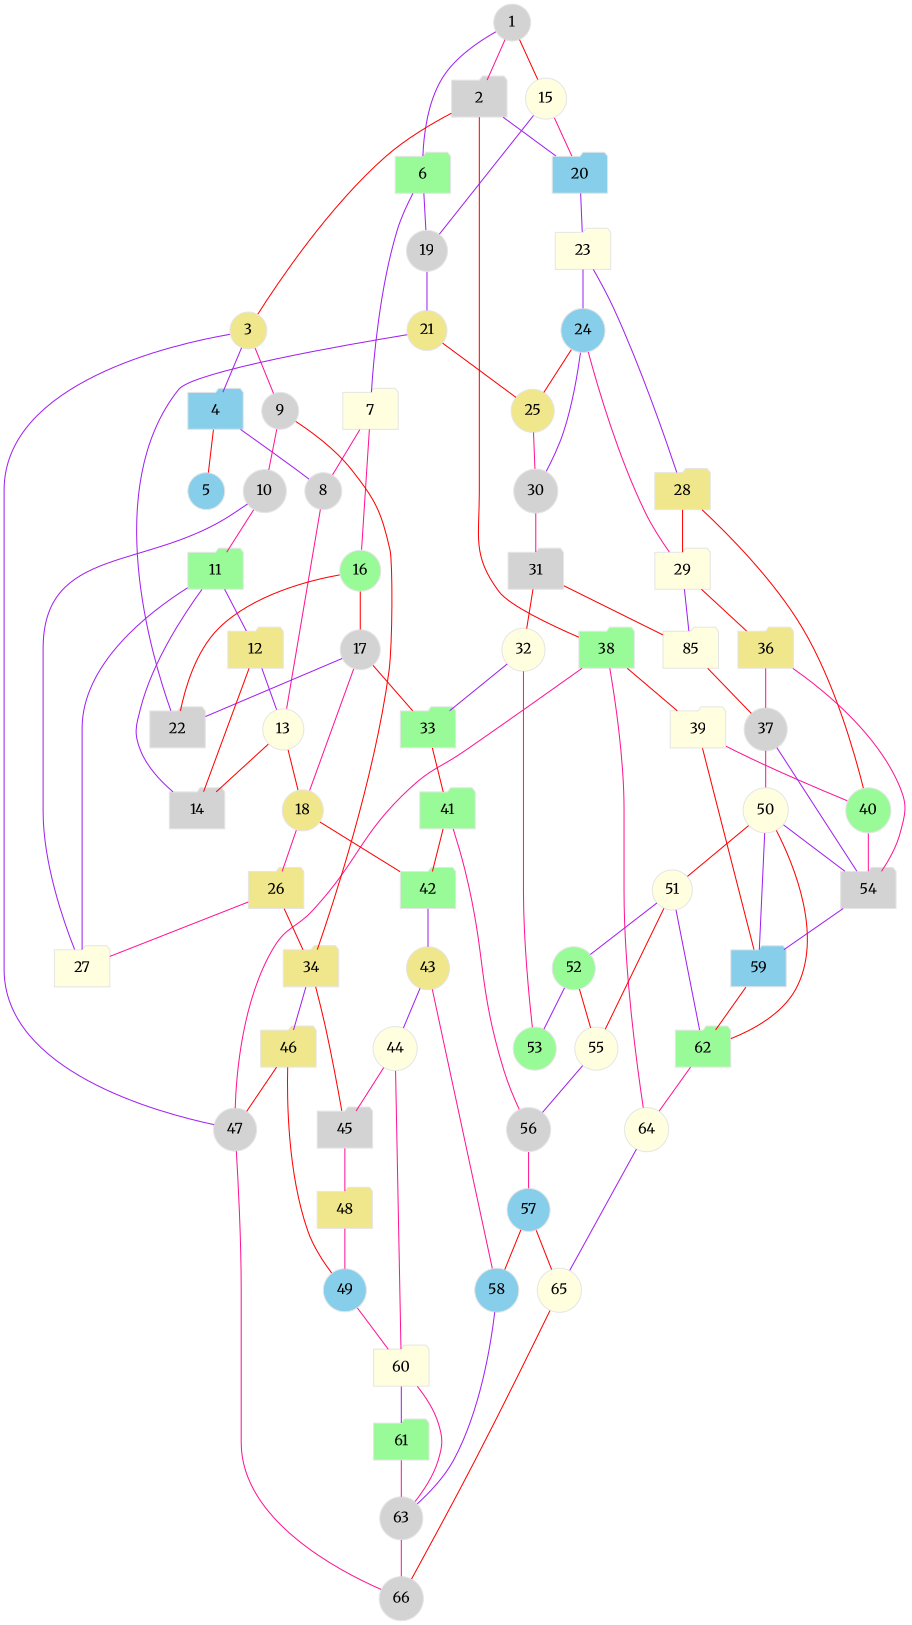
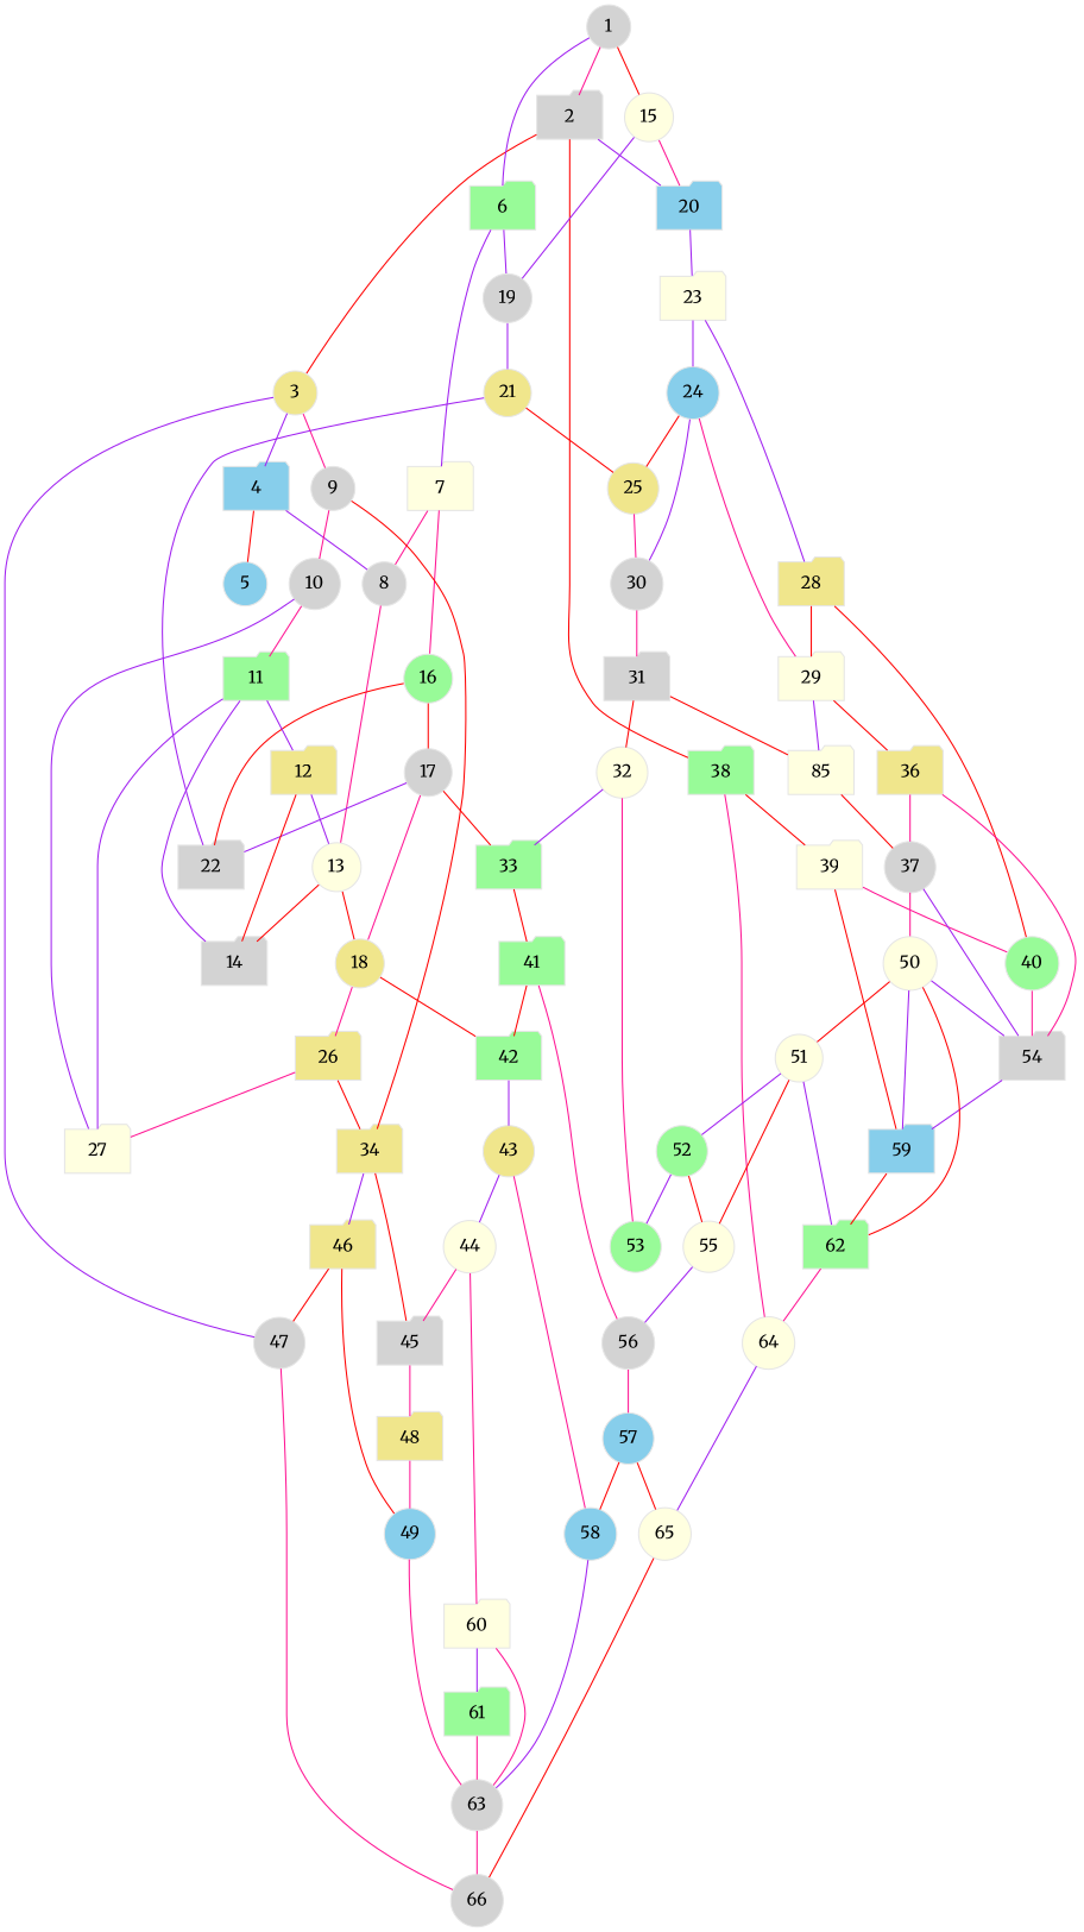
  graph {
    fontname=Merriweather
    node [color=gray90 fillcolor=lightgrey fontname=Merriweather shape=circle style=filled]
    edge [color=red fontname=Merriweather weight=1.0]
    2 [shape=folder]
    1
    6 [fillcolor=palegreen shape=folder]
    15 [fillcolor=lightyellow]
    3 [fillcolor=khaki]
    20 [fillcolor=skyblue shape=folder]
    38 [fillcolor=palegreen shape=folder]
    7 [fillcolor=lightyellow shape=folder]
    19
    4 [fillcolor=skyblue shape=folder]
    9
    47
    23 [fillcolor=lightyellow shape=folder]
    39 [fillcolor=lightyellow shape=folder]
    64 [fillcolor=lightyellow]
    5 [fillcolor=skyblue]
    8
    10
    34 [fillcolor=khaki shape=folder]
    66
    13 [fillcolor=lightyellow]
    16 [fillcolor=palegreen]
    21 [fillcolor=khaki]
    17
    22 [shape=folder]
    14 [shape=folder]
    18 [fillcolor=khaki]
    11 [fillcolor=palegreen shape=folder]
    27 [fillcolor=lightyellow shape=folder]
    45 [shape=folder]
    46 [fillcolor=khaki shape=folder]
    12 [fillcolor=khaki shape=folder]
    26 [fillcolor=khaki shape=folder]
    42 [fillcolor=palegreen shape=folder]
    33 [fillcolor=palegreen shape=folder]
    41 [fillcolor=palegreen shape=folder]
    43 [fillcolor=khaki]
    25 [fillcolor=khaki]
    24 [fillcolor=skyblue]
    28 [fillcolor=khaki shape=folder]
    30
    29 [fillcolor=lightyellow shape=folder]
    40 [fillcolor=palegreen]
    n44 [fillcolor=lightyellow label=85 shape=folder]
    36 [fillcolor=khaki shape=folder]
    31 [shape=folder]
    54 [shape=folder]
    37
    32 [fillcolor=lightyellow]
    53 [fillcolor=palegreen]
    56
    48 [fillcolor=khaki shape=folder]
    49 [fillcolor=skyblue]
    50 [fillcolor=lightyellow]
    59 [fillcolor=skyblue shape=folder]
    51 [fillcolor=lightyellow]
    62 [fillcolor=palegreen shape=folder]
    65 [fillcolor=lightyellow]
    57 [fillcolor=skyblue]
    44 [fillcolor=lightyellow]
    58 [fillcolor=skyblue]
    60 [fillcolor=lightyellow shape=folder]
    63
    61 [fillcolor=palegreen shape=folder]
    52 [fillcolor=palegreen]
    55 [fillcolor=lightyellow]
    2 -- 3
    2 -- 20 [color=purple]
    2 -- 38
    1 -- 2 [color=deeppink]
    1 -- 6 [color=purple]
    1 -- 15 [weight=2.0]
    6 -- 7 [color=purple]
    6 -- 19 [color=purple]
    15 -- 20 [color=deeppink]
    15 -- 19 [color=purple]
    3 -- 4 [color=purple]
    3 -- 9 [color=deeppink]
    3 -- 47 [color=purple]
    20 -- 23 [color=purple weight=2.0]
-   38 -- 47 [color=deeppink]
    38 -- 39
    38 -- 64 [color=deeppink]
    7 -- 8 [color=deeppink]
    7 -- 16 [color=deeppink]
    19 -- 21 [color=purple]
    4 -- 5 [weight=2.0]
    4 -- 8 [color=purple]
    9 -- 10 [color=deeppink]
    9 -- 34
    47 -- 66 [color=deeppink]
    23 -- 24 [color=purple weight=2.0]
    23 -- 28 [color=purple]
    39 -- 40 [color=deeppink]
    39 -- 59
    64 -- 65 [color=purple weight=2.0]
    8 -- 13 [color=deeppink]
    10 -- 11 [color=deeppink]
    10 -- 27 [color=purple]
    34 -- 45
    34 -- 46 [color=purple]
    13 -- 14 [weight=2.0]
    13 -- 18
    16 -- 17
    16 -- 22
    21 -- 22 [color=purple]
    21 -- 25
    17 -- 22 [color=purple]
    17 -- 18 [color=deeppink weight=2.0]
    17 -- 33 [weight=2.0]
    18 -- 26 [color=deeppink]
    18 -- 42
    11 -- 14 [color=purple weight=3.0]
    11 -- 27 [color=purple]
    11 -- 12 [color=purple]
    45 -- 48 [color=deeppink]
    46 -- 47
    46 -- 49
    12 -- 13 [color=purple]
    12 -- 14
    26 -- 34
    26 -- 27 [color=deeppink]
    42 -- 43 [color=purple]
    33 -- 41
    41 -- 42
    41 -- 56 [color=deeppink]
    43 -- 44 [color=purple]
    43 -- 58 [color=deeppink]
    25 -- 30 [color=deeppink]
    24 -- 25
    24 -- 30 [color=purple]
    24 -- 29 [color=deeppink weight=2.0]
    28 -- 29
    28 -- 40
    30 -- 31 [color=deeppink]
    29 -- n44 [color=purple]
    29 -- 36
    40 -- 54 [color=deeppink weight=2.0]
    n44 -- 37 [weight=2.0]
    36 -- 54 [color=deeppink]
    36 -- 37 [color=deeppink]
    31 -- n44
    31 -- 32 [weight=2.0]
    54 -- 59 [color=purple]
    37 -- 54 [color=purple]
    37 -- 50 [color=deeppink]
    32 -- 33 [color=purple weight=2.0]
    32 -- 53 [color=deeppink weight=2.0]
    56 -- 57 [color=deeppink]
    48 -- 49 [color=deeppink]
-   49 -- 60 [color=deeppink]
+   49 -- 63 [color=deeppink]
    50 -- 54 [color=purple]
    50 -- 59 [color=purple]
    50 -- 51
    50 -- 62
    59 -- 62
    51 -- 62 [color=purple weight=2.0]
    51 -- 52 [color=purple]
    51 -- 55
    62 -- 64 [color=deeppink weight=2.0]
    65 -- 66
    57 -- 65 [weight=2.0]
    57 -- 58 [weight=2.0]
    44 -- 45 [color=deeppink]
    44 -- 60 [color=deeppink]
    58 -- 63 [color=purple]
    60 -- 63 [color=deeppink]
    60 -- 61 [color=purple weight=3.0]
    63 -- 66 [color=deeppink]
    61 -- 63 [color=deeppink weight=3.0]
    52 -- 53 [color=purple]
    52 -- 55
    55 -- 56 [color=purple]
  }
